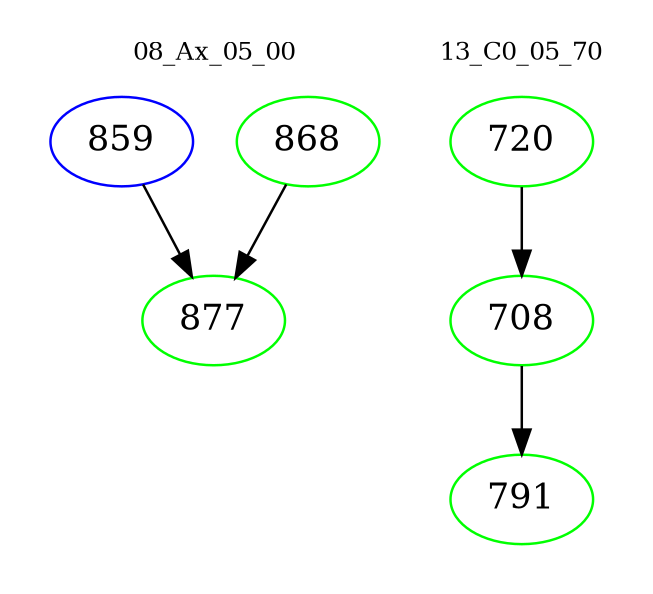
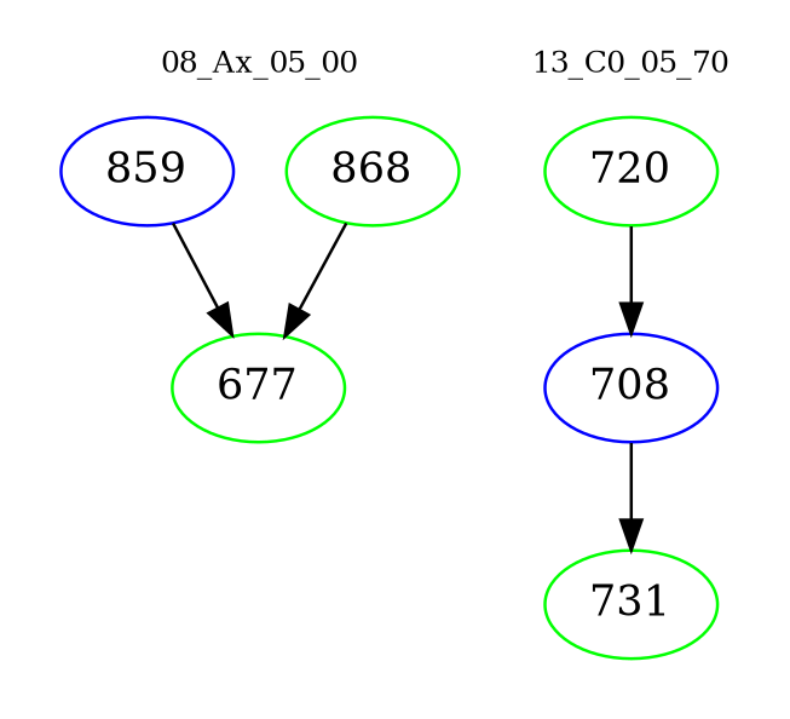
  digraph {
    node [color=green]
    edge [color=black]
    n1 [label=868]
    n2 [color=blue label=859]
-   n3 [label=877]
+   n3 [label=677]
    n4 [label=720]
-   n5 [label=708]
-   n6 [label=791]
+   n5 [color=blue label=708]
+   n6 [label=731]
    subgraph cluster_1 {
      color=white
      fontsize=10
      label="08_Ax_05_00"
      n1
      n2
      n3
    }
    subgraph cluster_2 {
      color=white
      fontsize=10
      label="13_C0_05_70"
      n4
      n5
      n6
    }
    n1 -> n3
    n2 -> n3
    n4 -> n5
    n5 -> n6
  }
